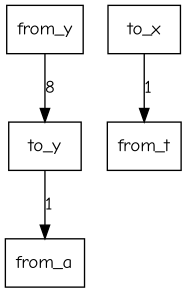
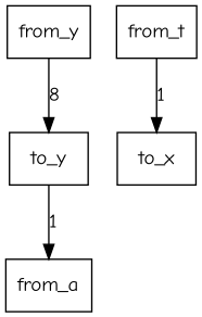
  digraph {
    fontname="Comic Neue"
    rankdir=TB
    node [fillcolor=white fontname="Comic Neue" shape=box style=filled]
    edge [fontname="Comic Neue"]
    n1 [label=<from_a>]
    n2 [label=<from_t>]
    n3 [label=<to_x>]
    n4 [label=<from_y>]
    n5 [label=<to_y>]
-   n3 -> n2 [label=1]
+   n2 -> n3 [label=1]
    n4 -> n5 [label=8]
    n5 -> n1 [label=1]
  }
